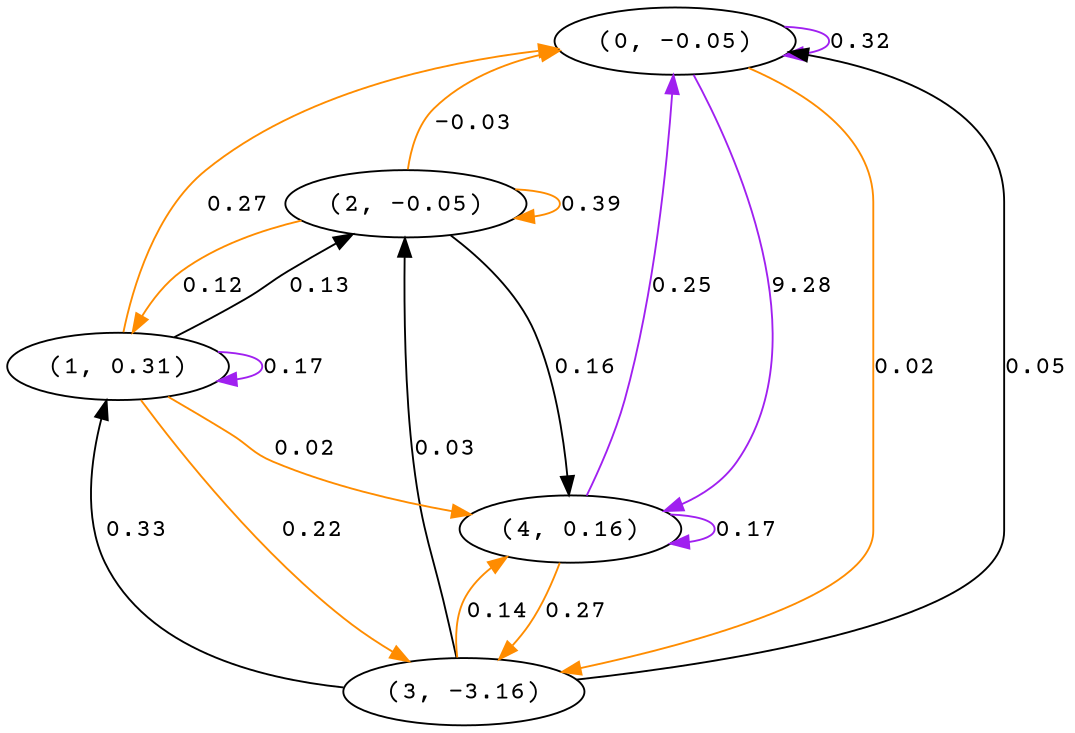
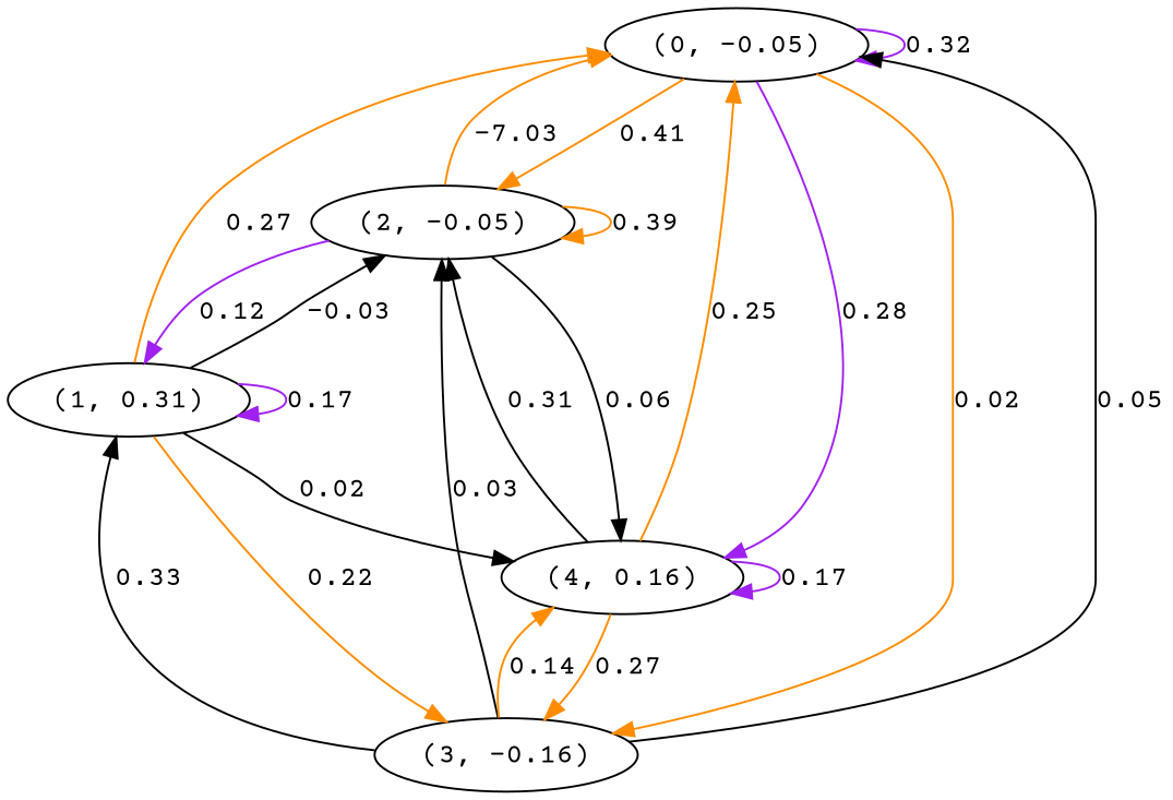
  digraph {
    fontname="Courier Prime"
    node [fontname="Courier Prime"]
    edge [color=darkorange fontname="Courier Prime"]
    n1 [label="(0, -0.05)"]
    n2 [label="(2, -0.05)"]
-   n3 [label="(3, -3.16)"]
+   n3 [label="(3, -0.16)"]
    n4 [label="(4, 0.16)"]
    n5 [label="(1, 0.31)"]
    n1 -> n1 [color=purple label=0.32]
+   n1 -> n2 [label=0.41]
    n1 -> n3 [label=0.02]
-   n1 -> n4 [color=purple label=9.28]
-   n2 -> n1 [label=-0.03]
+   n1 -> n4 [color=purple label=0.28]
+   n2 -> n1 [label=-7.03]
    n2 -> n2 [label=0.39]
-   n2 -> n4 [color=black label=0.16]
-   n2 -> n5 [label=0.12]
+   n2 -> n4 [color=black label=0.06]
+   n2 -> n5 [color=purple label=0.12]
    n3 -> n1 [color=black label=0.05]
    n3 -> n2 [color=black label=0.03]
    n3 -> n4 [label=0.14]
    n3 -> n5 [color=black label=0.33]
-   n4 -> n1 [color=purple label=0.25]
+   n4 -> n1 [label=0.25]
+   n4 -> n2 [color=black label=0.31]
    n4 -> n3 [label=0.27]
    n4 -> n4 [color=purple label=0.17]
    n5 -> n1 [label=0.27]
-   n5 -> n2 [color=black label=0.13]
+   n5 -> n2 [color=black label=-0.03]
    n5 -> n3 [label=0.22]
-   n5 -> n4 [label=0.02]
+   n5 -> n4 [color=black label=0.02]
    n5 -> n5 [color=purple label=0.17]
  }
